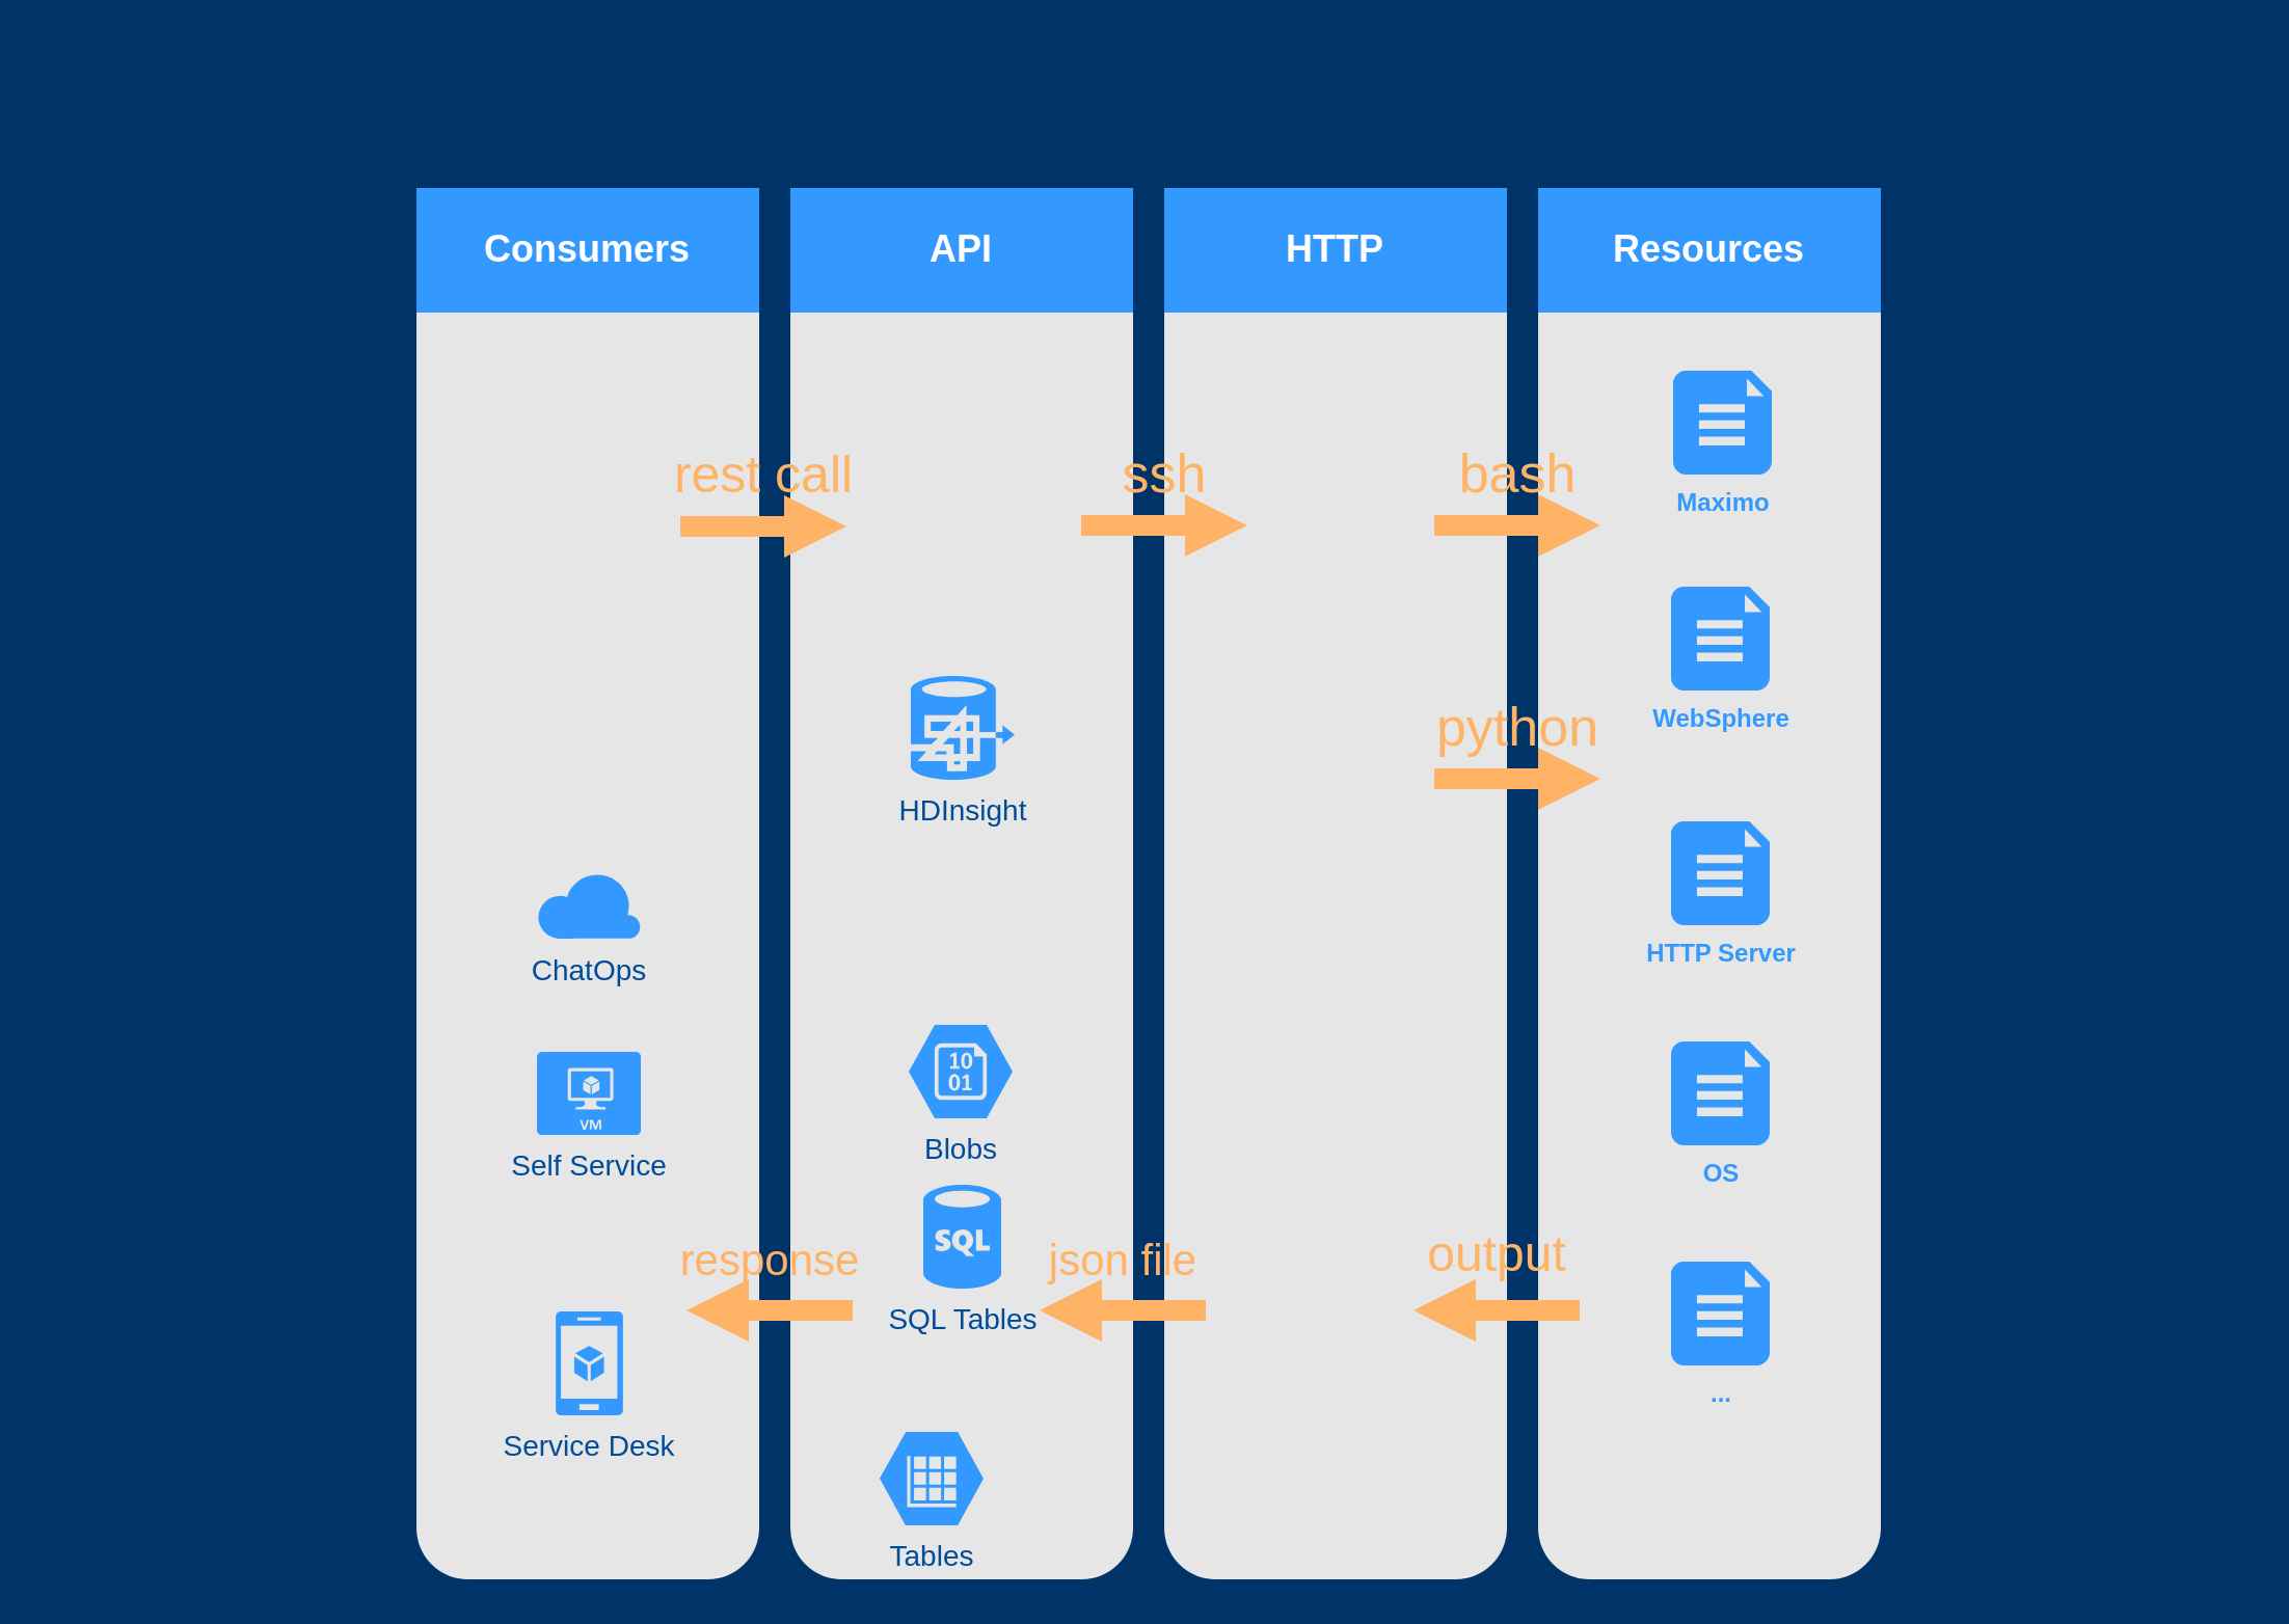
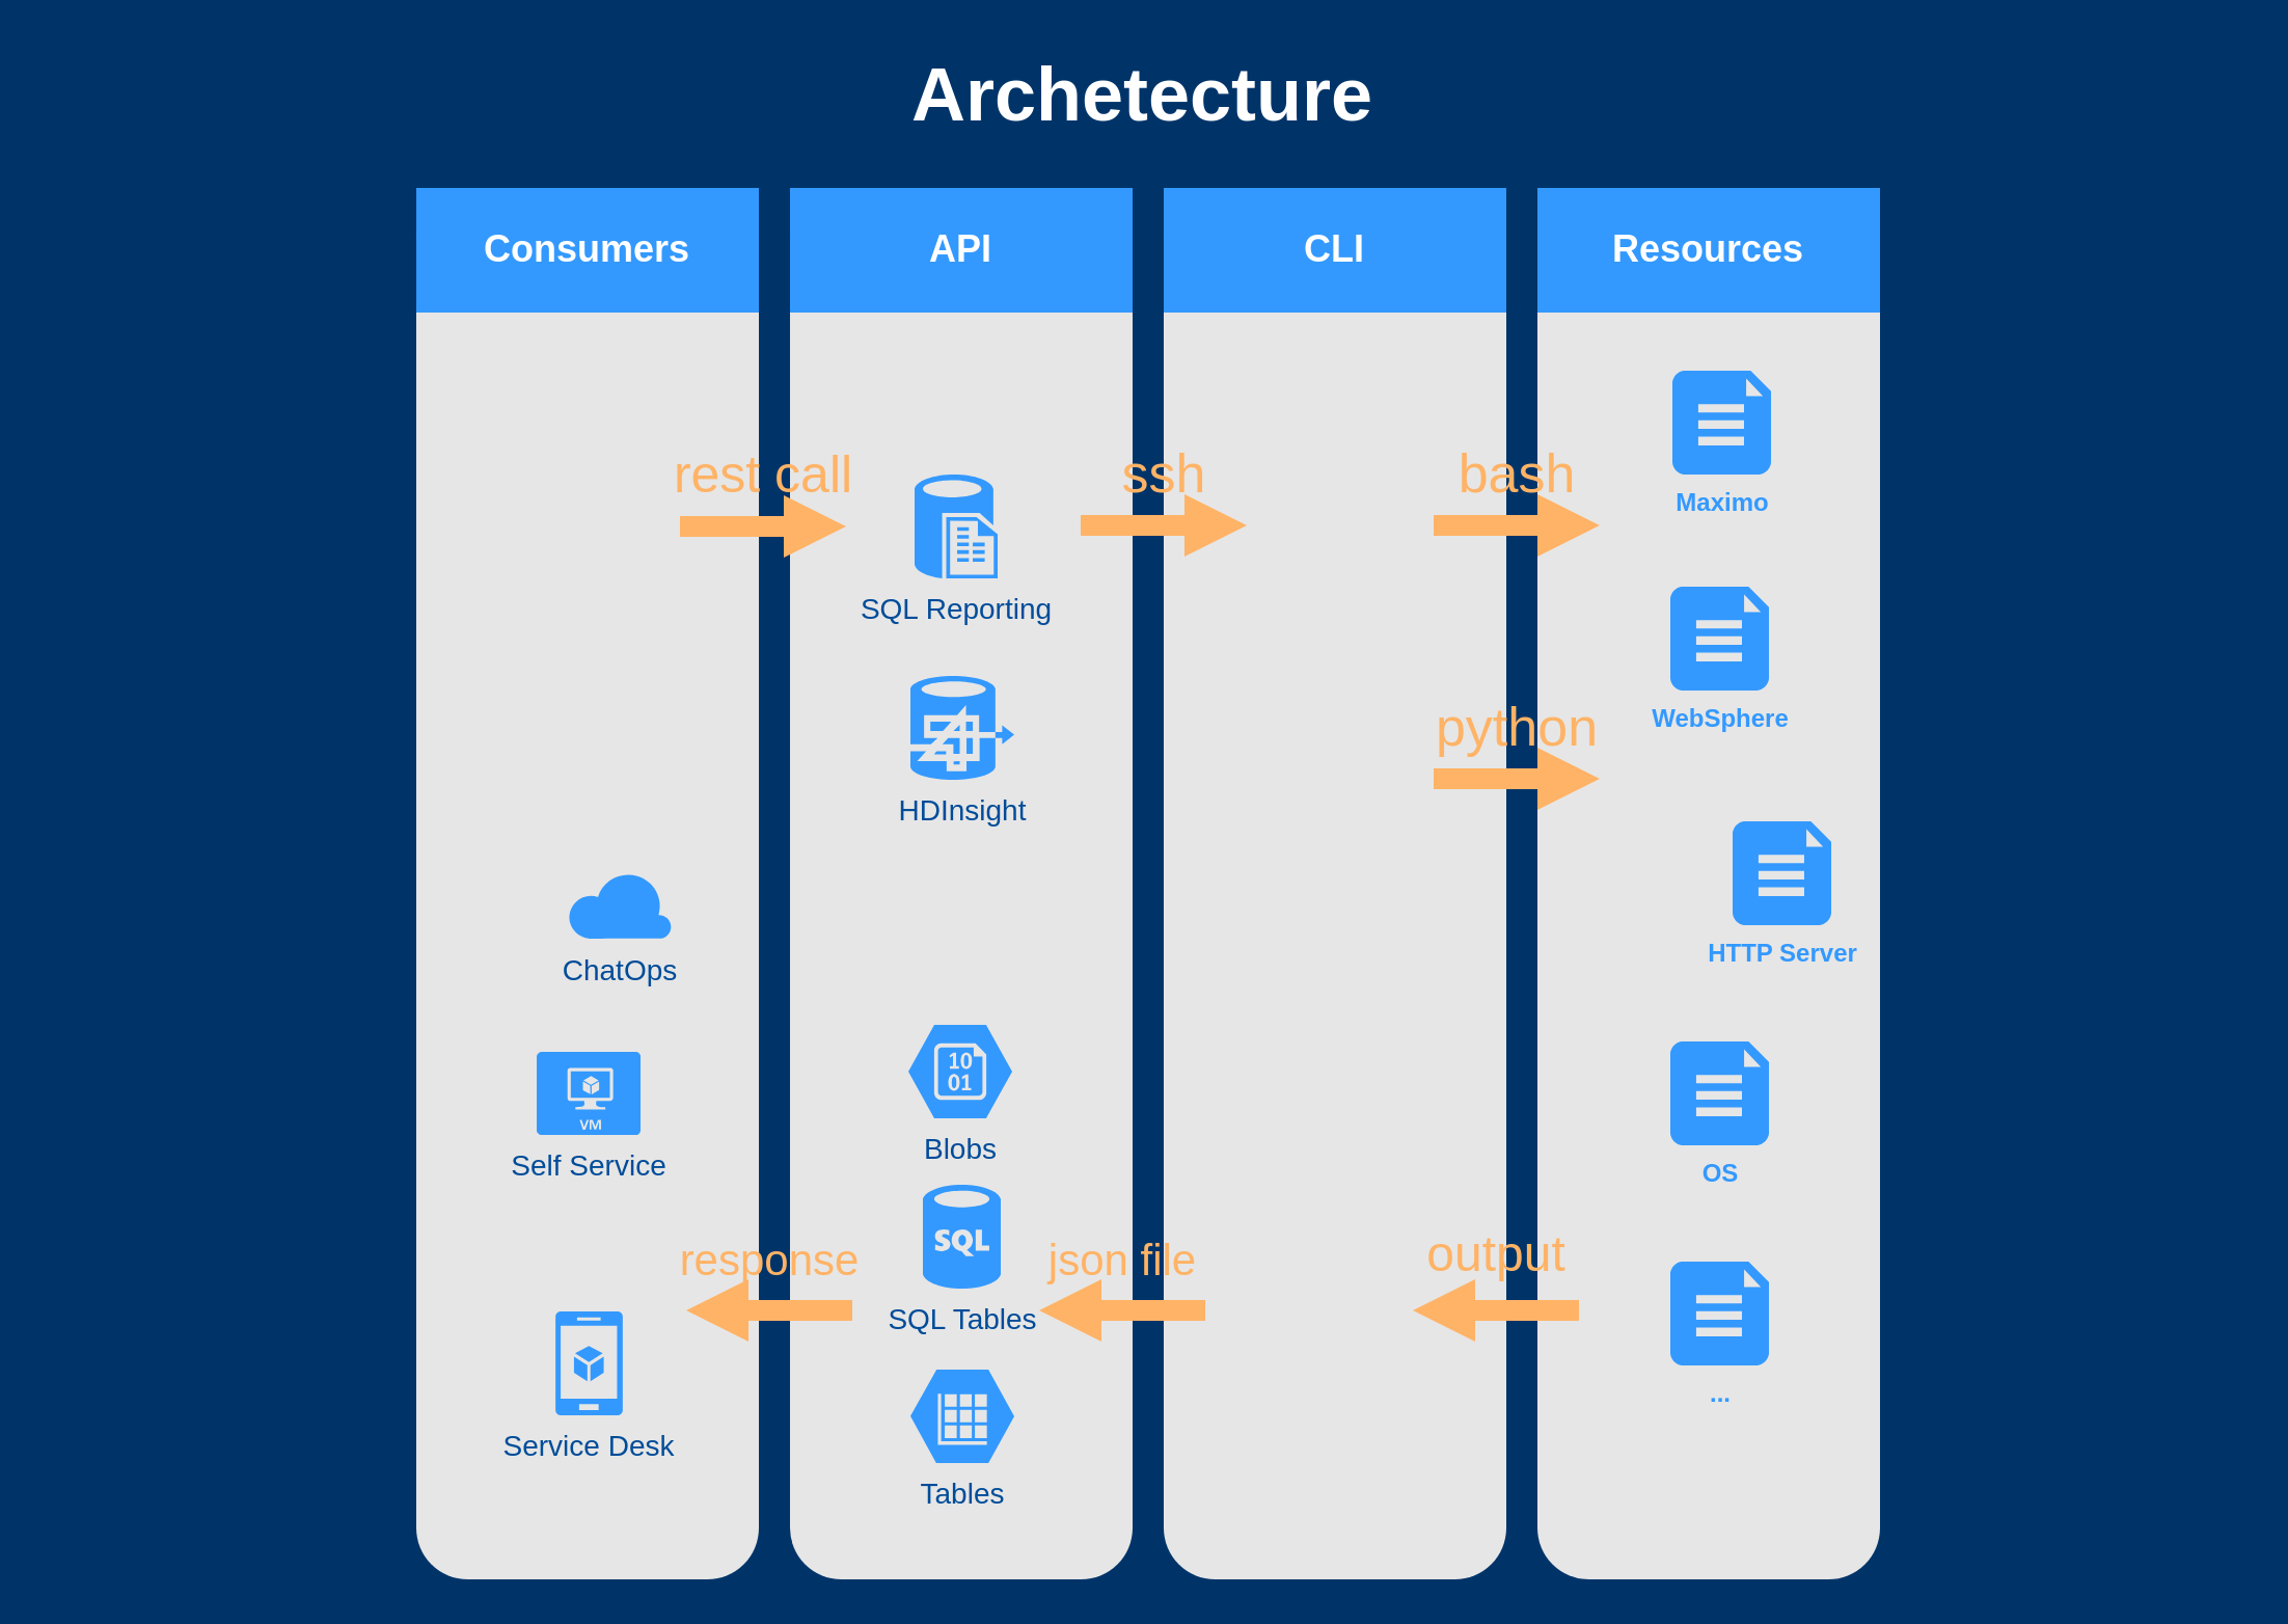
  <mxCell id="0" />
  <mxCell id="1" parent="0" />
  <mxCell id="2" value="" style="rounded=1;whiteSpace=wrap;html=1;dashed=1;strokeColor=none;strokeWidth=2;fillColor=#E6E6E6;fontFamily=Verdana;fontSize=12;fontColor=#00BEF2" parent="1" vertex="1"><mxGeometry x="200" y="90" width="165" height="670" as="geometry" /></mxCell>
  <mxCell id="3" value="" style="rounded=1;whiteSpace=wrap;html=1;dashed=1;strokeColor=none;strokeWidth=2;fillColor=#E6E6E6;fontFamily=Verdana;fontSize=12;fontColor=#00BEF2" parent="1" vertex="1"><mxGeometry x="380" y="90" width="165" height="670" as="geometry" /></mxCell>
  <mxCell id="4" value="" style="rounded=1;whiteSpace=wrap;html=1;dashed=1;strokeColor=none;strokeWidth=2;fillColor=#E6E6E6;fontFamily=Verdana;fontSize=12;fontColor=#00BEF2" parent="1" vertex="1"><mxGeometry x="560" y="90" width="165" height="670" as="geometry" /></mxCell>
  <mxCell id="5" value="" style="rounded=1;whiteSpace=wrap;html=1;dashed=1;strokeColor=none;strokeWidth=2;fillColor=#E6E6E6;fontFamily=Verdana;fontSize=12;fontColor=#00BEF2;verticalAlign=bottom;" parent="1" vertex="1"><mxGeometry x="740" y="90" width="165" height="670" as="geometry" /></mxCell>
  <mxCell id="6" value="Consumers" style="whiteSpace=wrap;html=1;dashed=1;strokeColor=none;strokeWidth=2;fillColor=#3399FF;fontFamily=Helvetica;fontSize=18;fontColor=#FFFFFF;fontStyle=1;flipV=1;flipH=1;" parent="1" vertex="1"><mxGeometry x="200" y="90" width="165" height="60" as="geometry" /></mxCell>
  <mxCell id="7" value="API&lt;br&gt;" style="whiteSpace=wrap;html=1;dashed=1;strokeColor=none;strokeWidth=2;fillColor=#3399FF;fontFamily=Helvetica;fontSize=18;fontColor=#FFFFFF;fontStyle=1" parent="1" vertex="1"><mxGeometry x="380" y="90" width="165" height="60" as="geometry" /></mxCell>
- <mxCell id="8" value="HTTP" style="whiteSpace=wrap;html=1;dashed=1;strokeColor=none;strokeWidth=2;fillColor=#3399FF;fontFamily=Helvetica;fontSize=18;fontColor=#FFFFFF;fontStyle=1" parent="1" vertex="1"><mxGeometry x="560" y="90" width="165" height="60" as="geometry" /></mxCell>
+ <mxCell id="8" value="CLI" style="whiteSpace=wrap;html=1;dashed=1;strokeColor=none;strokeWidth=2;fillColor=#3399FF;fontFamily=Helvetica;fontSize=18;fontColor=#FFFFFF;fontStyle=1" parent="1" vertex="1"><mxGeometry x="560" y="90" width="165" height="60" as="geometry" /></mxCell>
  <mxCell id="9" value="Resources&lt;br&gt;" style="whiteSpace=wrap;html=1;dashed=1;strokeColor=none;strokeWidth=2;fillColor=#3399FF;fontFamily=Helvetica;fontSize=18;fontColor=#FFFFFF;fontStyle=1" parent="1" vertex="1"><mxGeometry x="740" y="90" width="165" height="60" as="geometry" /></mxCell>
  <mxCell id="10" value="Service Desk" style="verticalLabelPosition=bottom;html=1;verticalAlign=top;strokeColor=none;fillColor=#3399FF;shape=mxgraph.azure.mobile_services;dashed=1;fontSize=14;fontColor=#004C99" parent="1" vertex="1"><mxGeometry x="267" y="631" width="32.5" height="50" as="geometry" /></mxCell>
+ <mxCell id="11" value="Archetecture" style="text;html=1;strokeColor=none;fillColor=none;align=center;verticalAlign=middle;whiteSpace=wrap;overflow=hidden;dashed=1;fontSize=36;fontColor=#FFFFFF;fontFamily=Helvetica;fontStyle=1" parent="1" vertex="1"><mxGeometry x="20" y="20" width="1060" height="50" as="geometry" /></mxCell>
+ <mxCell id="12" value="SQL Reporting" style="verticalLabelPosition=bottom;html=1;verticalAlign=top;strokeColor=none;fillColor=#3399FF;shape=mxgraph.azure.sql_reporting;dashed=1;fontSize=14;fontColor=#004C99" parent="1" vertex="1"><mxGeometry x="440" y="228" width="40" height="50" as="geometry" /></mxCell>
  <mxCell id="13" value="HDInsight" style="verticalLabelPosition=bottom;html=1;verticalAlign=top;strokeColor=none;fillColor=#3399FF;shape=mxgraph.azure.hdinsight;dashed=1;fontSize=14;fontColor=#004C99" parent="1" vertex="1"><mxGeometry x="438" y="325" width="50" height="50" as="geometry" /></mxCell>
  <mxCell id="14" value="SQL Tables" style="verticalLabelPosition=bottom;html=1;verticalAlign=top;strokeColor=none;fillColor=#3399FF;shape=mxgraph.azure.sql_database;dashed=1;fontFamily=Helvetica;fontSize=14;fontColor=#004C99" parent="1" vertex="1"><mxGeometry x="444" y="570" width="37.5" height="50" as="geometry" /></mxCell>
- <mxCell id="15" value="Tables" style="verticalLabelPosition=bottom;html=1;verticalAlign=top;strokeColor=none;fillColor=#3399FF;shape=mxgraph.azure.storage_table;dashed=1;fontFamily=Helvetica;fontSize=14;fontColor=#004C99" parent="1" vertex="1"><mxGeometry x="423" y="689" width="50" height="45" as="geometry" /></mxCell>
+ <mxCell id="15" value="Tables" style="verticalLabelPosition=bottom;html=1;verticalAlign=top;strokeColor=none;fillColor=#3399FF;shape=mxgraph.azure.storage_table;dashed=1;fontFamily=Helvetica;fontSize=14;fontColor=#004C99" parent="1" vertex="1"><mxGeometry x="438" y="659" width="50" height="45" as="geometry" /></mxCell>
  <mxCell id="16" value="Blobs" style="verticalLabelPosition=bottom;html=1;verticalAlign=top;strokeColor=none;fillColor=#3399FF;shape=mxgraph.azure.storage_blob;dashed=1;fontFamily=Helvetica;fontSize=14;fontColor=#004C99" parent="1" vertex="1"><mxGeometry x="437" y="493" width="50" height="45" as="geometry" /></mxCell>
- <mxCell id="17" value="ChatOps" style="verticalLabelPosition=bottom;html=1;verticalAlign=top;strokeColor=none;fillColor=#3399FF;shape=mxgraph.azure.cloud;dashed=1;fontSize=14;fontColor=#004C99" parent="1" vertex="1"><mxGeometry x="258" y="419" width="50" height="32.5" as="geometry" /></mxCell>
+ <mxCell id="17" value="ChatOps" style="verticalLabelPosition=bottom;html=1;verticalAlign=top;strokeColor=none;fillColor=#3399FF;shape=mxgraph.azure.cloud;dashed=1;fontSize=14;fontColor=#004C99" parent="1" vertex="1"><mxGeometry x="273" y="419" width="50" height="32.5" as="geometry" /></mxCell>
  <mxCell id="18" value="Self Service" style="verticalLabelPosition=bottom;html=1;verticalAlign=top;strokeColor=none;fillColor=#3399FF;shape=mxgraph.azure.virtual_machine;dashed=1;fontSize=14;fontColor=#004C99" parent="1" vertex="1"><mxGeometry x="258" y="506" width="50" height="40" as="geometry" /></mxCell>
  <mxCell id="19" value="rest call" style="arrow;html=1;endArrow=block;endFill=1;strokeColor=none;strokeWidth=4;fontFamily=Helvetica;fontSize=25;fontColor=#FFB366;fillColor=#FFB366;opacity=100;labelBackgroundColor=none;spacing=10;verticalAlign=bottom;" parent="1" edge="1"><mxGeometry width="100" height="100" relative="1" as="geometry"><mxPoint x="327" y="253" as="sourcePoint" /><mxPoint x="407" y="253" as="targetPoint" /></mxGeometry></mxCell>
  <mxCell id="20" value="python&lt;br style=&quot;font-size: 26px;&quot;&gt;" style="arrow;html=1;endArrow=block;endFill=1;strokeColor=none;strokeWidth=4;fontFamily=Helvetica;fontSize=26;fontColor=#FFB366;fillColor=#FFB366;verticalAlign=bottom;labelBackgroundColor=none;spacing=9;horizontal=1;" parent="1" edge="1"><mxGeometry width="100" height="100" relative="1" as="geometry"><mxPoint x="690" y="374.5" as="sourcePoint" /><mxPoint x="770" y="374.5" as="targetPoint" /></mxGeometry></mxCell>
  <mxCell id="21" value="bash" style="arrow;endArrow=block;endFill=1;strokeColor=none;strokeWidth=4;fontFamily=Helvetica;fontSize=26;fontColor=#FFB366;fillColor=#FFB366;verticalAlign=bottom;labelBackgroundColor=none;spacing=9;labelBorderColor=none;html=1;fontStyle=0;horizontal=1;" parent="1" edge="1"><mxGeometry width="100" height="100" relative="1" as="geometry"><mxPoint x="690" y="252.5" as="sourcePoint" /><mxPoint x="770" y="252.5" as="targetPoint" /></mxGeometry></mxCell>
  <mxCell id="22" value="Maximo" style="verticalLabelPosition=bottom;html=1;verticalAlign=top;align=center;strokeColor=none;fillColor=#3399FF;shape=mxgraph.azure.file_2;pointerEvents=1;fontFamily=Helvetica;fontSize=12;labelBackgroundColor=none;fontColor=#3399FF;fontStyle=1" vertex="1" parent="1"><mxGeometry x="805" y="178" width="47.5" height="50" as="geometry" /></mxCell>
  <mxCell id="23" value="WebSphere" style="verticalLabelPosition=bottom;html=1;verticalAlign=top;align=center;strokeColor=none;fillColor=#3399FF;shape=mxgraph.azure.file_2;pointerEvents=1;fontFamily=Helvetica;fontSize=12;labelBackgroundColor=none;fontColor=#3399FF;fontStyle=1" vertex="1" parent="1"><mxGeometry x="804" y="282" width="47.5" height="50" as="geometry" /></mxCell>
- <mxCell id="24" value="HTTP Server" style="verticalLabelPosition=bottom;html=1;verticalAlign=top;align=center;strokeColor=none;fillColor=#3399FF;shape=mxgraph.azure.file_2;pointerEvents=1;fontFamily=Helvetica;fontSize=12;labelBackgroundColor=none;fontColor=#3399FF;fontStyle=1" vertex="1" parent="1"><mxGeometry x="804" y="395" width="47.5" height="50" as="geometry" /></mxCell>
+ <mxCell id="24" value="HTTP Server" style="verticalLabelPosition=bottom;html=1;verticalAlign=top;align=center;strokeColor=none;fillColor=#3399FF;shape=mxgraph.azure.file_2;pointerEvents=1;fontFamily=Helvetica;fontSize=12;labelBackgroundColor=none;fontColor=#3399FF;fontStyle=1" vertex="1" parent="1"><mxGeometry x="834" y="395" width="47.5" height="50" as="geometry" /></mxCell>
  <mxCell id="25" value="OS" style="verticalLabelPosition=bottom;html=1;verticalAlign=top;align=center;strokeColor=none;fillColor=#3399FF;shape=mxgraph.azure.file_2;pointerEvents=1;fontFamily=Helvetica;fontSize=12;labelBackgroundColor=none;fontColor=#3399FF;fontStyle=1" vertex="1" parent="1"><mxGeometry x="804" y="501" width="47.5" height="50" as="geometry" /></mxCell>
  <mxCell id="26" value="..." style="verticalLabelPosition=bottom;html=1;verticalAlign=top;align=center;strokeColor=none;fillColor=#3399FF;shape=mxgraph.azure.file_2;pointerEvents=1;fontFamily=Helvetica;fontSize=12;labelBackgroundColor=none;fontColor=#3399FF;fontStyle=1" vertex="1" parent="1"><mxGeometry x="804" y="607" width="47.5" height="50" as="geometry" /></mxCell>
  <mxCell id="27" value="ssh&lt;br style=&quot;font-size: 26px;&quot;&gt;" style="arrow;html=1;endArrow=block;endFill=1;strokeColor=none;strokeWidth=4;fontFamily=Helvetica;fontSize=26;fontColor=#FFB366;fillColor=#FFB366;verticalAlign=bottom;labelBackgroundColor=none;spacing=9;" edge="1" parent="1"><mxGeometry width="100" height="100" relative="1" as="geometry"><mxPoint x="520" y="252.5" as="sourcePoint" /><mxPoint x="600" y="252.5" as="targetPoint" /></mxGeometry></mxCell>
  <mxCell id="28" value="output&lt;br style=&quot;font-size: 24px;&quot;&gt;" style="arrow;html=1;endArrow=block;endFill=1;strokeColor=none;strokeWidth=4;fontFamily=Helvetica;fontSize=24;fontColor=#FFB366;fillColor=#FFB366;verticalAlign=bottom;labelBackgroundColor=none;spacing=12;horizontal=1;align=center;" edge="1" parent="1"><mxGeometry width="100" height="100" relative="1" as="geometry"><mxPoint x="760" y="630.5" as="sourcePoint" /><mxPoint x="680" y="630.5" as="targetPoint" /></mxGeometry></mxCell>
  <mxCell id="29" value="json file&lt;br style=&quot;font-size: 21px;&quot;&gt;" style="arrow;html=1;endArrow=block;endFill=1;strokeColor=none;strokeWidth=4;fontFamily=Helvetica;fontSize=21;fontColor=#FFB366;fillColor=#FFB366;verticalAlign=bottom;labelBackgroundColor=none;spacing=12;horizontal=1;align=center;" edge="1" parent="1"><mxGeometry width="100" height="100" relative="1" as="geometry"><mxPoint x="580" y="630.5" as="sourcePoint" /><mxPoint x="500" y="630.5" as="targetPoint" /></mxGeometry></mxCell>
  <mxCell id="30" value="response&lt;br style=&quot;font-size: 21px;&quot;&gt;" style="arrow;html=1;endArrow=block;endFill=1;strokeColor=none;strokeWidth=4;fontFamily=Helvetica;fontSize=21;fontColor=#FFB366;fillColor=#FFB366;verticalAlign=bottom;labelBackgroundColor=none;spacing=12;horizontal=1;align=center;" edge="1" parent="1"><mxGeometry width="100" height="100" relative="1" as="geometry"><mxPoint x="410" y="630.5" as="sourcePoint" /><mxPoint x="330" y="630.5" as="targetPoint" /></mxGeometry></mxCell>
